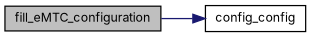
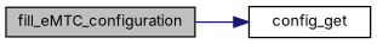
  digraph {
    rankdir=LR
    fontname=Inter
    node [color=black fontname=Inter fontsize=10 shape=record style=filled]
    n1 [fillcolor=grey75 fontcolor=black height=0.2 label=fill_eMTC_configuration width=0.4]
-   n2 [fillcolor=white height=0.2 label=config_config width=0.4]
+   n2 [fillcolor=white height=0.2 label=config_get width=0.4]
    n1 -> n2 [color=midnightblue fontname=Inter fontsize=10 labelfontname=Helvetica labelfontsize=10 style=solid]
  }
